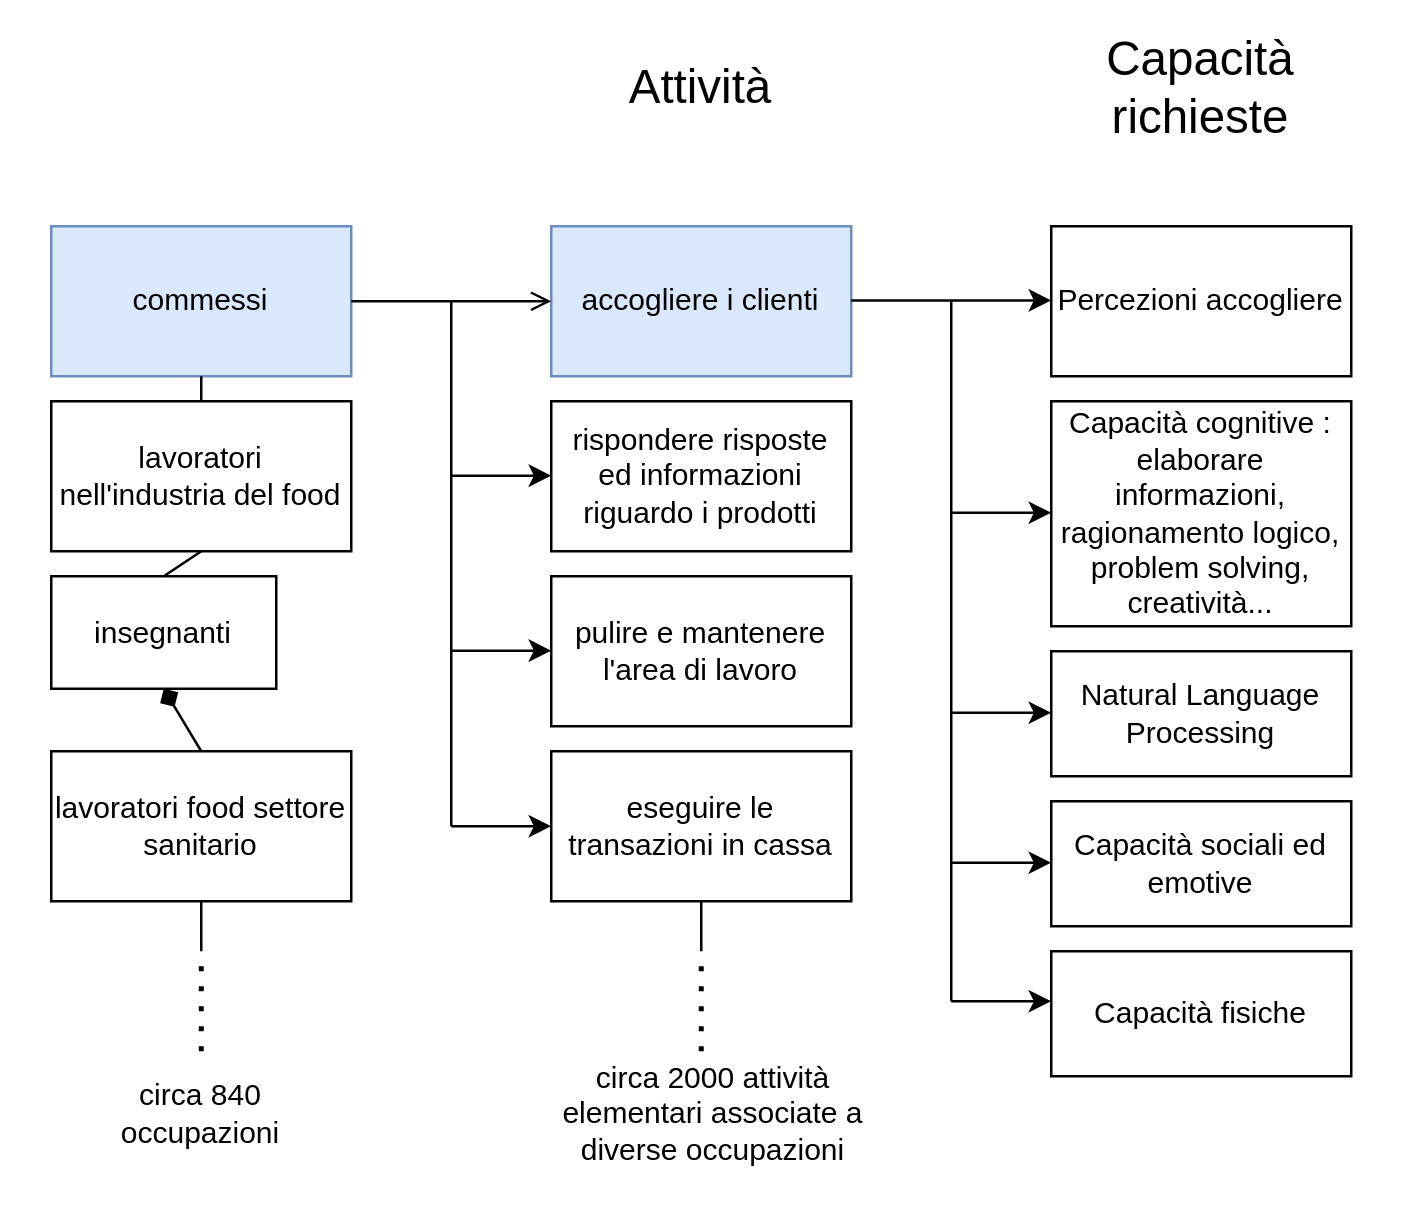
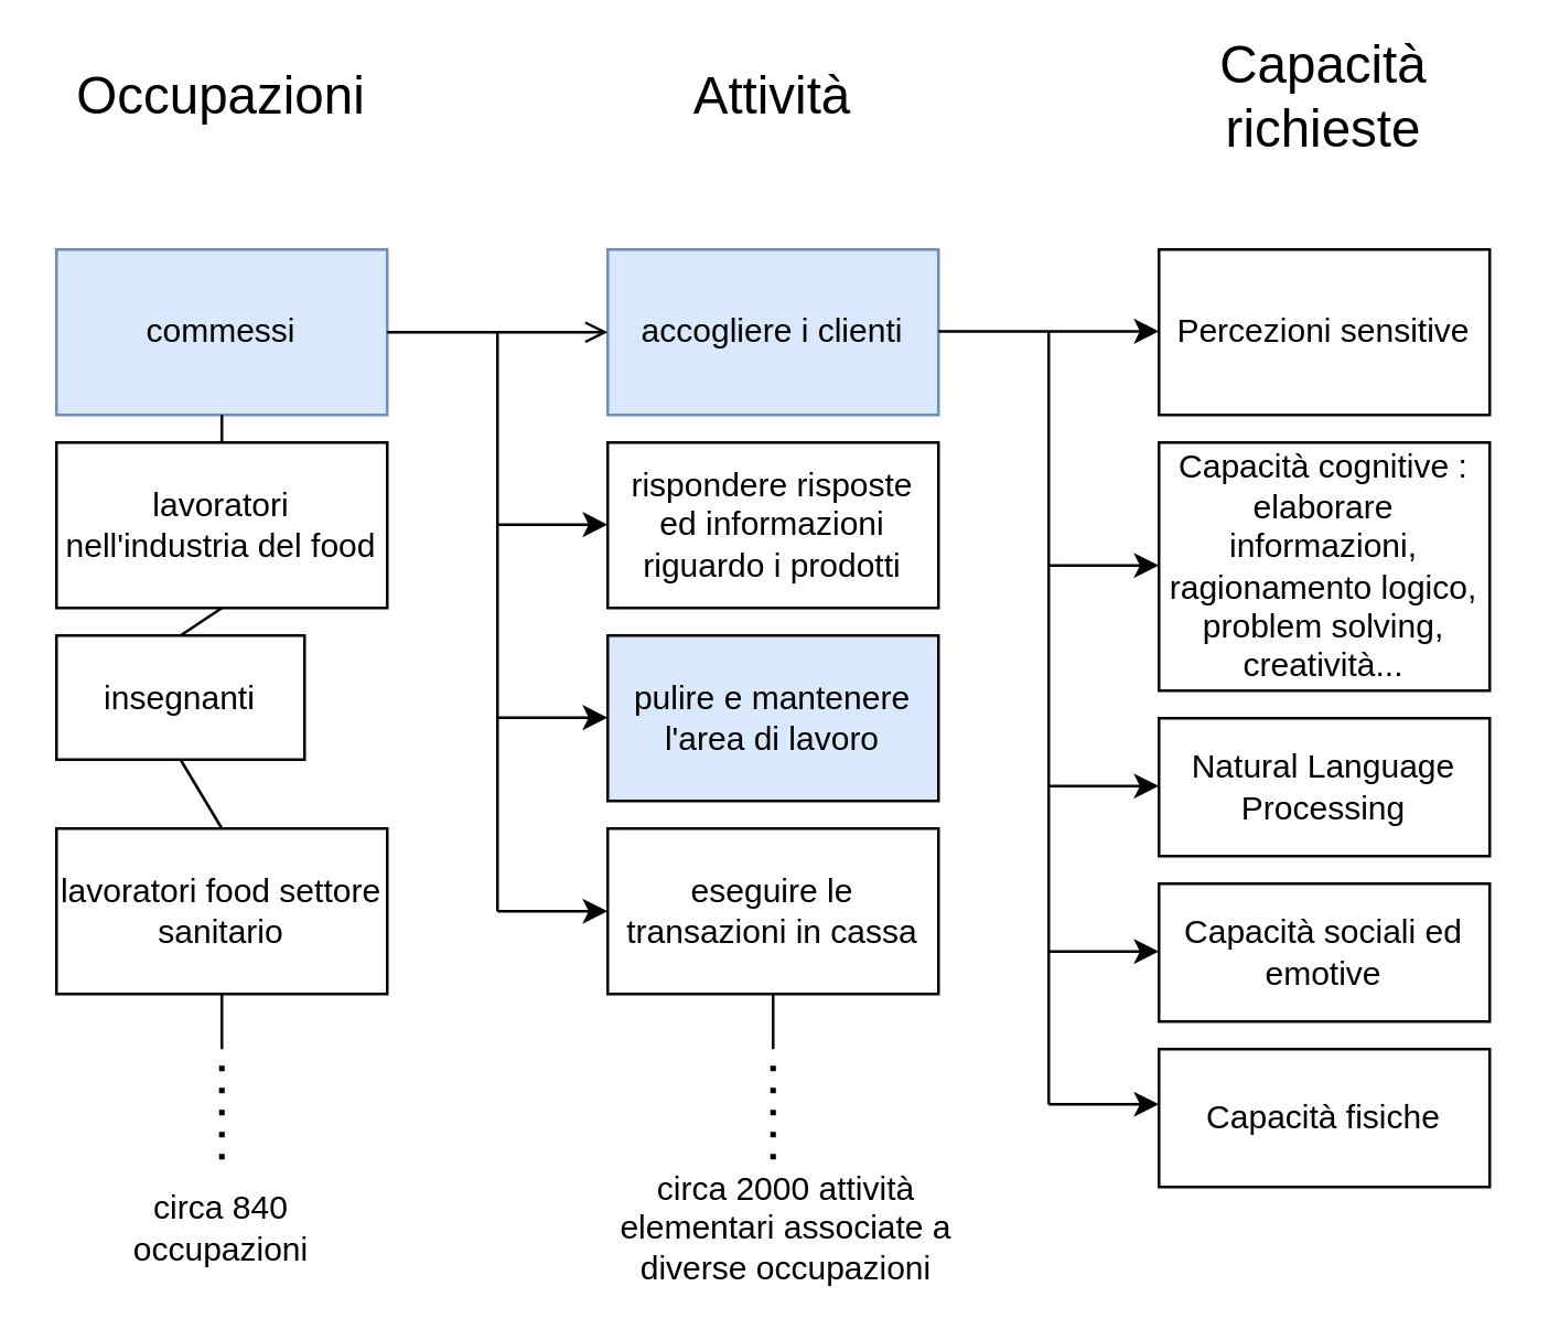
  <mxCell id="0" />
  <mxCell id="1" parent="0" />
  <mxCell id="2" value="lavoratori nell'industria del food" style="rounded=0;whiteSpace=wrap;html=1;" vertex="1" parent="1"><mxGeometry x="20" y="160" width="120" height="60" as="geometry" /></mxCell>
  <mxCell id="3" value="insegnanti" style="rounded=0;whiteSpace=wrap;html=1;" vertex="1" parent="1"><mxGeometry x="20" y="230" width="90" height="45" as="geometry" /></mxCell>
  <mxCell id="4" value="lavoratori food settore sanitario" style="rounded=0;whiteSpace=wrap;html=1;" vertex="1" parent="1"><mxGeometry x="20" y="300" width="120" height="60" as="geometry" /></mxCell>
  <mxCell id="5" value="commessi" style="rounded=0;whiteSpace=wrap;html=1;fillColor=#dae8fc;strokeColor=#6c8ebf;" vertex="1" parent="1"><mxGeometry x="20" y="90" width="120" height="60" as="geometry" /></mxCell>
  <mxCell id="6" value="" style="endArrow=none;html=1;rounded=0;entryX=0.5;entryY=1;entryDx=0;entryDy=0;exitX=0.5;exitY=0;exitDx=0;exitDy=0;" edge="1" parent="1" source="2" target="5"><mxGeometry width="50" height="50" relative="1" as="geometry"><mxPoint x="150" y="270" as="sourcePoint" /><mxPoint x="200" y="220" as="targetPoint" /></mxGeometry></mxCell>
  <mxCell id="7" value="" style="endArrow=none;html=1;rounded=0;exitX=0.5;exitY=1;exitDx=0;exitDy=0;entryX=0.5;entryY=0;entryDx=0;entryDy=0;" edge="1" parent="1" source="2" target="3"><mxGeometry width="50" height="50" relative="1" as="geometry"><mxPoint x="120" y="260" as="sourcePoint" /><mxPoint x="170" y="210" as="targetPoint" /></mxGeometry></mxCell>
- <mxCell id="8" value="" style="endArrow=diamond;html=1;rounded=0;entryX=0.5;entryY=1;entryDx=0;entryDy=0;exitX=0.5;exitY=0;exitDx=0;exitDy=0;" edge="1" parent="1" source="4" target="3"><mxGeometry width="50" height="50" relative="1" as="geometry"><mxPoint x="120" y="260" as="sourcePoint" /><mxPoint x="170" y="210" as="targetPoint" /></mxGeometry></mxCell>
+ <mxCell id="8" value="" style="endArrow=none;html=1;rounded=0;entryX=0.5;entryY=1;entryDx=0;entryDy=0;exitX=0.5;exitY=0;exitDx=0;exitDy=0;" edge="1" parent="1" source="4" target="3"><mxGeometry width="50" height="50" relative="1" as="geometry"><mxPoint x="120" y="260" as="sourcePoint" /><mxPoint x="170" y="210" as="targetPoint" /></mxGeometry></mxCell>
  <mxCell id="9" value="" style="endArrow=none;html=1;rounded=0;entryX=0.5;entryY=1;entryDx=0;entryDy=0;" edge="1" parent="1" target="4"><mxGeometry width="50" height="50" relative="1" as="geometry"><mxPoint x="80" y="380" as="sourcePoint" /><mxPoint x="150" y="410" as="targetPoint" /></mxGeometry></mxCell>
  <mxCell id="10" value="" style="endArrow=none;dashed=1;html=1;dashPattern=1 3;strokeWidth=2;rounded=0;" edge="1" parent="1"><mxGeometry width="50" height="50" relative="1" as="geometry"><mxPoint x="80" y="420" as="sourcePoint" /><mxPoint x="80" y="380" as="targetPoint" /></mxGeometry></mxCell>
  <mxCell id="11" value="circa 840 occupazioni" style="text;html=1;align=center;verticalAlign=middle;whiteSpace=wrap;rounded=0;" vertex="1" parent="1"><mxGeometry x="50" y="430" width="60" height="30" as="geometry" /></mxCell>
  <mxCell id="12" value="accogliere i clienti" style="rounded=0;whiteSpace=wrap;html=1;fillColor=#dae8fc;strokeColor=#6c8ebf;" vertex="1" parent="1"><mxGeometry x="220" y="90" width="120" height="60" as="geometry" /></mxCell>
  <mxCell id="13" value="rispondere risposte ed informazioni riguardo i prodotti" style="rounded=0;whiteSpace=wrap;html=1;" vertex="1" parent="1"><mxGeometry x="220" y="160" width="120" height="60" as="geometry" /></mxCell>
- <mxCell id="14" value="pulire e mantenere l'area di lavoro" style="rounded=0;whiteSpace=wrap;html=1;" vertex="1" parent="1"><mxGeometry x="220" y="230" width="120" height="60" as="geometry" /></mxCell>
+ <mxCell id="14" value="pulire e mantenere l'area di lavoro" style="rounded=0;whiteSpace=wrap;html=1;fillColor=#dae8fc;" vertex="1" parent="1"><mxGeometry x="220" y="230" width="120" height="60" as="geometry" /></mxCell>
  <mxCell id="15" value="eseguire le transazioni in cassa" style="rounded=0;whiteSpace=wrap;html=1;" vertex="1" parent="1"><mxGeometry x="220" y="300" width="120" height="60" as="geometry" /></mxCell>
  <mxCell id="16" value="" style="endArrow=none;html=1;rounded=0;entryX=0.5;entryY=1;entryDx=0;entryDy=0;" edge="1" parent="1"><mxGeometry width="50" height="50" relative="1" as="geometry"><mxPoint x="280" y="380" as="sourcePoint" /><mxPoint x="280" y="360" as="targetPoint" /></mxGeometry></mxCell>
  <mxCell id="17" value="" style="endArrow=none;dashed=1;html=1;dashPattern=1 3;strokeWidth=2;rounded=0;" edge="1" parent="1"><mxGeometry width="50" height="50" relative="1" as="geometry"><mxPoint x="280" y="420" as="sourcePoint" /><mxPoint x="280" y="380" as="targetPoint" /></mxGeometry></mxCell>
  <mxCell id="18" value="circa 2000 attività elementari associate a diverse occupazioni" style="text;html=1;align=center;verticalAlign=middle;whiteSpace=wrap;rounded=0;" vertex="1" parent="1"><mxGeometry x="220" y="430" width="130" height="30" as="geometry" /></mxCell>
+ <mxCell id="19" value="Occupazioni" style="text;html=1;align=center;verticalAlign=middle;whiteSpace=wrap;rounded=0;fontSize=19;" vertex="1" parent="1"><mxGeometry x="50" y="20" width="60" height="30" as="geometry" /></mxCell>
  <mxCell id="20" value="Attività" style="text;html=1;align=center;verticalAlign=middle;whiteSpace=wrap;rounded=0;fontSize=19;" vertex="1" parent="1"><mxGeometry x="250" y="20" width="60" height="30" as="geometry" /></mxCell>
  <mxCell id="21" value="Capacità richieste" style="text;html=1;align=center;verticalAlign=middle;whiteSpace=wrap;rounded=0;fontSize=19;" vertex="1" parent="1"><mxGeometry x="450" y="20" width="60" height="30" as="geometry" /></mxCell>
  <mxCell id="22" value="" style="endArrow=open;html=1;rounded=0;exitX=1;exitY=0.5;exitDx=0;exitDy=0;entryX=0;entryY=0.5;entryDx=0;entryDy=0;" edge="1" parent="1" source="5" target="12"><mxGeometry width="50" height="50" relative="1" as="geometry"><mxPoint x="210" y="300" as="sourcePoint" /><mxPoint x="260" y="250" as="targetPoint" /></mxGeometry></mxCell>
  <mxCell id="23" value="" style="endArrow=none;html=1;rounded=0;" edge="1" parent="1"><mxGeometry width="50" height="50" relative="1" as="geometry"><mxPoint x="180" y="330" as="sourcePoint" /><mxPoint x="180" y="120" as="targetPoint" /></mxGeometry></mxCell>
  <mxCell id="24" value="" style="endArrow=classic;html=1;rounded=0;entryX=0;entryY=0.5;entryDx=0;entryDy=0;" edge="1" parent="1" target="15"><mxGeometry width="50" height="50" relative="1" as="geometry"><mxPoint x="180" y="330" as="sourcePoint" /><mxPoint x="260" y="250" as="targetPoint" /></mxGeometry></mxCell>
  <mxCell id="25" value="" style="endArrow=classic;html=1;rounded=0;entryX=0;entryY=0.5;entryDx=0;entryDy=0;" edge="1" parent="1"><mxGeometry width="50" height="50" relative="1" as="geometry"><mxPoint x="180" y="259.76" as="sourcePoint" /><mxPoint x="220" y="259.76" as="targetPoint" /></mxGeometry></mxCell>
  <mxCell id="26" value="" style="endArrow=classic;html=1;rounded=0;entryX=0;entryY=0.5;entryDx=0;entryDy=0;" edge="1" parent="1"><mxGeometry width="50" height="50" relative="1" as="geometry"><mxPoint x="180" y="189.76" as="sourcePoint" /><mxPoint x="220" y="189.76" as="targetPoint" /></mxGeometry></mxCell>
- <mxCell id="27" value="Percezioni accogliere" style="rounded=0;whiteSpace=wrap;html=1;" vertex="1" parent="1"><mxGeometry x="420" y="90" width="120" height="60" as="geometry" /></mxCell>
+ <mxCell id="27" value="Percezioni sensitive" style="rounded=0;whiteSpace=wrap;html=1;" vertex="1" parent="1"><mxGeometry x="420" y="90" width="120" height="60" as="geometry" /></mxCell>
  <mxCell id="28" value="Capacità cognitive : elaborare informazioni, ragionamento logico, problem solving, creatività..." style="rounded=0;whiteSpace=wrap;html=1;" vertex="1" parent="1"><mxGeometry x="420" y="160" width="120" height="90" as="geometry" /></mxCell>
  <mxCell id="29" value="Natural Language Processing" style="rounded=0;whiteSpace=wrap;html=1;" vertex="1" parent="1"><mxGeometry x="420" y="260" width="120" height="50" as="geometry" /></mxCell>
  <mxCell id="30" value="Capacità sociali ed emotive" style="rounded=0;whiteSpace=wrap;html=1;" vertex="1" parent="1"><mxGeometry x="420" y="320" width="120" height="50" as="geometry" /></mxCell>
  <mxCell id="31" value="Capacità fisiche" style="rounded=0;whiteSpace=wrap;html=1;" vertex="1" parent="1"><mxGeometry x="420" y="380" width="120" height="50" as="geometry" /></mxCell>
  <mxCell id="32" value="" style="endArrow=classic;html=1;rounded=0;exitX=1;exitY=0.5;exitDx=0;exitDy=0;entryX=0;entryY=0.5;entryDx=0;entryDy=0;" edge="1" parent="1"><mxGeometry width="50" height="50" relative="1" as="geometry"><mxPoint x="340" y="119.66" as="sourcePoint" /><mxPoint x="420" y="119.66" as="targetPoint" /></mxGeometry></mxCell>
  <mxCell id="33" value="" style="endArrow=none;html=1;rounded=0;" edge="1" parent="1"><mxGeometry width="50" height="50" relative="1" as="geometry"><mxPoint x="380" y="400" as="sourcePoint" /><mxPoint x="380" y="120" as="targetPoint" /></mxGeometry></mxCell>
  <mxCell id="34" value="" style="endArrow=classic;html=1;rounded=0;entryX=0;entryY=0.5;entryDx=0;entryDy=0;" edge="1" parent="1"><mxGeometry width="50" height="50" relative="1" as="geometry"><mxPoint x="380" y="400" as="sourcePoint" /><mxPoint x="420" y="400" as="targetPoint" /></mxGeometry></mxCell>
  <mxCell id="35" value="" style="endArrow=classic;html=1;rounded=0;entryX=0;entryY=0.5;entryDx=0;entryDy=0;" edge="1" parent="1"><mxGeometry width="50" height="50" relative="1" as="geometry"><mxPoint x="380" y="344.58" as="sourcePoint" /><mxPoint x="420" y="344.58" as="targetPoint" /></mxGeometry></mxCell>
  <mxCell id="36" value="" style="endArrow=classic;html=1;rounded=0;entryX=0;entryY=0.5;entryDx=0;entryDy=0;" edge="1" parent="1"><mxGeometry width="50" height="50" relative="1" as="geometry"><mxPoint x="380" y="284.58" as="sourcePoint" /><mxPoint x="420" y="284.58" as="targetPoint" /></mxGeometry></mxCell>
  <mxCell id="37" value="" style="endArrow=classic;html=1;rounded=0;entryX=0;entryY=0.5;entryDx=0;entryDy=0;" edge="1" parent="1"><mxGeometry width="50" height="50" relative="1" as="geometry"><mxPoint x="380" y="204.58" as="sourcePoint" /><mxPoint x="420" y="204.58" as="targetPoint" /></mxGeometry></mxCell>
